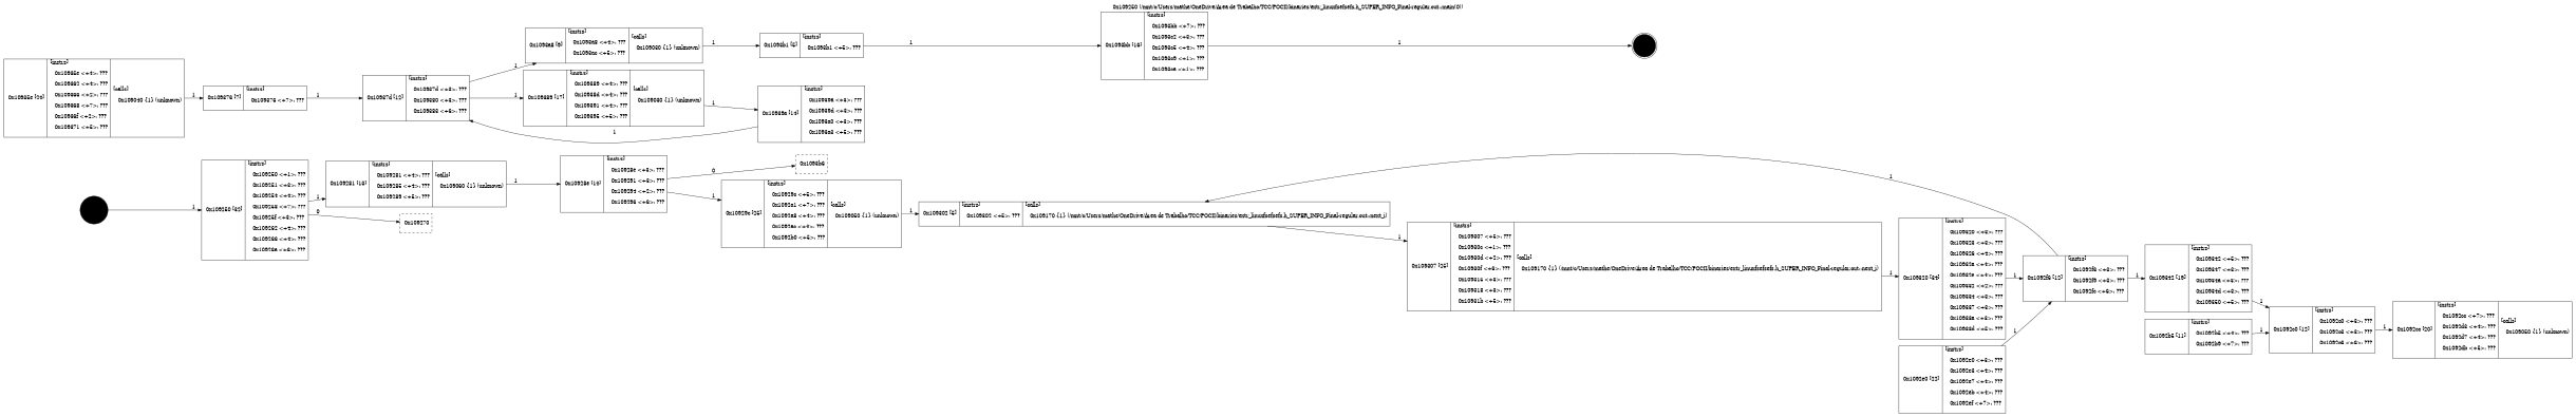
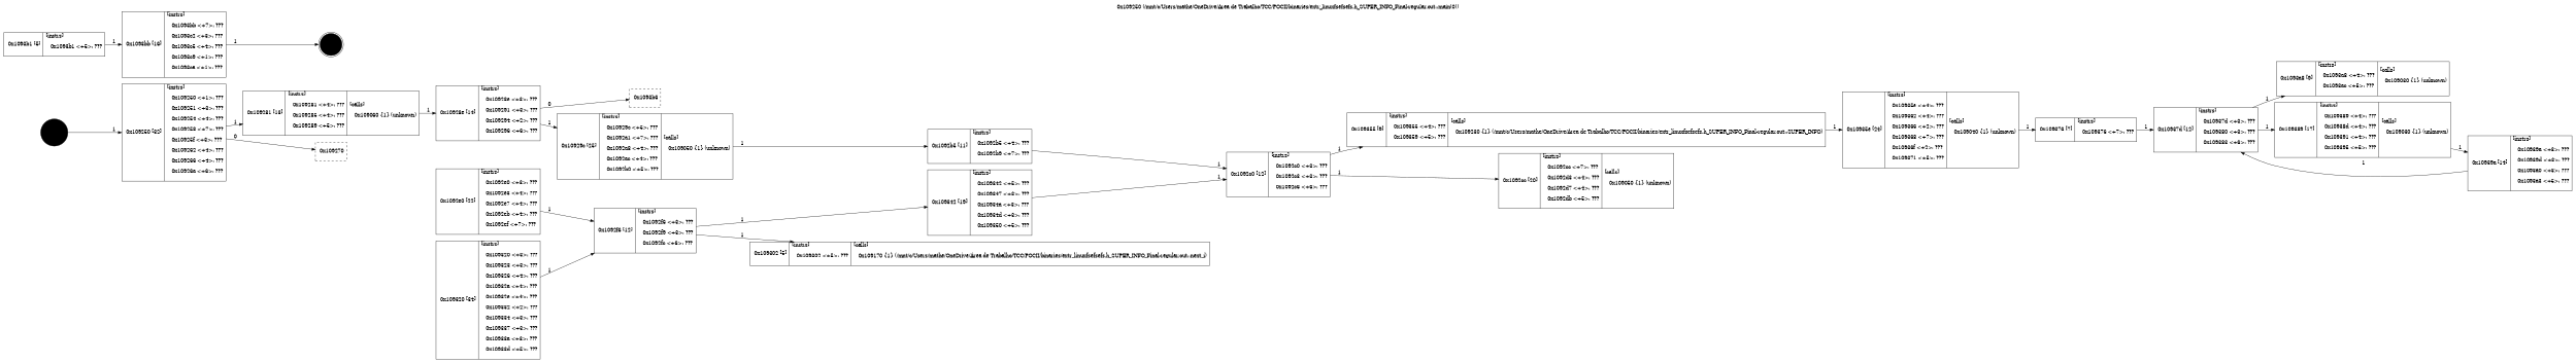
  digraph {
    label="0x109250 (/mnt/c/Users/mathe/OneDrive/Área de Trabalho/TCC/POCII/binaries/extr_linuxfsefsefs.h_SUPER_INFO_Final-regular.out::main(0))"
    labelloc=t
    rankdir=LR
    node [shape=record]
    Entry [fillcolor=black height=0.3 shape=circle style=filled width=0.3]
    n2 [label="{\n     0x109250 [32]\l\n     | [instrs]\l\n     &nbsp;&nbsp;0x109250 \<+1\>: ???\l\n     &nbsp;&nbsp;0x109251 \<+3\>: ???\l\n     &nbsp;&nbsp;0x109254 \<+4\>: ???\l\n     &nbsp;&nbsp;0x109258 \<+7\>: ???\l\n     &nbsp;&nbsp;0x10925f \<+3\>: ???\l\n     &nbsp;&nbsp;0x109262 \<+4\>: ???\l\n     &nbsp;&nbsp;0x109266 \<+4\>: ???\l\n     &nbsp;&nbsp;0x10926a \<+6\>: ???\l\n  }"]
    n3 [label="{\n     0x109281 [13]\l\n     | [instrs]\l\n     &nbsp;&nbsp;0x109281 \<+4\>: ???\l\n     &nbsp;&nbsp;0x109285 \<+4\>: ???\l\n     &nbsp;&nbsp;0x109289 \<+5\>: ???\l\n     | [calls]\l\n     &nbsp;&nbsp;0x109060 \{1\} (unknown)\l\n  }"]
    n4 [label="{\n     0x109270\l\n  }" style=dashed]
    n5 [label="{\n     0x10928e [14]\l\n     | [instrs]\l\n     &nbsp;&nbsp;0x10928e \<+3\>: ???\l\n     &nbsp;&nbsp;0x109291 \<+3\>: ???\l\n     &nbsp;&nbsp;0x109294 \<+2\>: ???\l\n     &nbsp;&nbsp;0x109296 \<+6\>: ???\l\n  }"]
    n6 [label="{\n     0x1093b6\l\n  }" style=dashed]
    n7 [label="{\n     0x10929c [25]\l\n     | [instrs]\l\n     &nbsp;&nbsp;0x10929c \<+5\>: ???\l\n     &nbsp;&nbsp;0x1092a1 \<+7\>: ???\l\n     &nbsp;&nbsp;0x1092a8 \<+4\>: ???\l\n     &nbsp;&nbsp;0x1092ac \<+4\>: ???\l\n     &nbsp;&nbsp;0x1092b0 \<+5\>: ???\l\n     | [calls]\l\n     &nbsp;&nbsp;0x109050 \{1\} (unknown)\l\n  }"]
    n8 [label="{\n     0x1092b5 [11]\l\n     | [instrs]\l\n     &nbsp;&nbsp;0x1092b5 \<+4\>: ???\l\n     &nbsp;&nbsp;0x1092b9 \<+7\>: ???\l\n  }"]
    n9 [label="{\n     0x1092c0 [12]\l\n     | [instrs]\l\n     &nbsp;&nbsp;0x1092c0 \<+3\>: ???\l\n     &nbsp;&nbsp;0x1092c3 \<+3\>: ???\l\n     &nbsp;&nbsp;0x1092c6 \<+6\>: ???\l\n  }"]
    Exit [fillcolor=black height=0.3 peripheries=2 shape=circle style=filled width=0.3]
+   n11 [label="{\n     0x109355 [9]\l\n     | [instrs]\l\n     &nbsp;&nbsp;0x109355 \<+4\>: ???\l\n     &nbsp;&nbsp;0x109359 \<+5\>: ???\l\n     | [calls]\l\n     &nbsp;&nbsp;0x109230 \{1\} (/mnt/c/Users/mathe/OneDrive/Área de Trabalho/TCC/POCII/binaries/extr_linuxfsefsefs.h_SUPER_INFO_Final-regular.out::SUPER_INFO)\l\n  }"]
    n12 [label="{\n     0x1092cc [20]\l\n     | [instrs]\l\n     &nbsp;&nbsp;0x1092cc \<+7\>: ???\l\n     &nbsp;&nbsp;0x1092d3 \<+4\>: ???\l\n     &nbsp;&nbsp;0x1092d7 \<+4\>: ???\l\n     &nbsp;&nbsp;0x1092db \<+5\>: ???\l\n     | [calls]\l\n     &nbsp;&nbsp;0x109050 \{1\} (unknown)\l\n  }"]
    n13 [label="{\n     0x10935e [24]\l\n     | [instrs]\l\n     &nbsp;&nbsp;0x10935e \<+4\>: ???\l\n     &nbsp;&nbsp;0x109362 \<+4\>: ???\l\n     &nbsp;&nbsp;0x109366 \<+2\>: ???\l\n     &nbsp;&nbsp;0x109368 \<+7\>: ???\l\n     &nbsp;&nbsp;0x10936f \<+2\>: ???\l\n     &nbsp;&nbsp;0x109371 \<+5\>: ???\l\n     | [calls]\l\n     &nbsp;&nbsp;0x109040 \{1\} (unknown)\l\n  }"]
    n14 [label="{\n     0x109376 [7]\l\n     | [instrs]\l\n     &nbsp;&nbsp;0x109376 \<+7\>: ???\l\n  }"]
    n15 [label="{\n     0x1092e0 [22]\l\n     | [instrs]\l\n     &nbsp;&nbsp;0x1092e0 \<+3\>: ???\l\n     &nbsp;&nbsp;0x1092e3 \<+4\>: ???\l\n     &nbsp;&nbsp;0x1092e7 \<+4\>: ???\l\n     &nbsp;&nbsp;0x1092eb \<+4\>: ???\l\n     &nbsp;&nbsp;0x1092ef \<+7\>: ???\l\n  }"]
    n16 [label="{\n     0x1092f6 [12]\l\n     | [instrs]\l\n     &nbsp;&nbsp;0x1092f6 \<+3\>: ???\l\n     &nbsp;&nbsp;0x1092f9 \<+3\>: ???\l\n     &nbsp;&nbsp;0x1092fc \<+6\>: ???\l\n  }"]
    n17 [label="{\n     0x109342 [19]\l\n     | [instrs]\l\n     &nbsp;&nbsp;0x109342 \<+5\>: ???\l\n     &nbsp;&nbsp;0x109347 \<+3\>: ???\l\n     &nbsp;&nbsp;0x10934a \<+3\>: ???\l\n     &nbsp;&nbsp;0x10934d \<+3\>: ???\l\n     &nbsp;&nbsp;0x109350 \<+5\>: ???\l\n  }"]
    n18 [label="{\n     0x109302 [5]\l\n     | [instrs]\l\n     &nbsp;&nbsp;0x109302 \<+5\>: ???\l\n     | [calls]\l\n     &nbsp;&nbsp;0x109170 \{1\} (/mnt/c/Users/mathe/OneDrive/Área de Trabalho/TCC/POCII/binaries/extr_linuxfsefsefs.h_SUPER_INFO_Final-regular.out::next_i)\l\n  }"]
-   n19 [label="{\n     0x109307 [25]\l\n     | [instrs]\l\n     &nbsp;&nbsp;0x109307 \<+5\>: ???\l\n     &nbsp;&nbsp;0x10930c \<+1\>: ???\l\n     &nbsp;&nbsp;0x10930d \<+2\>: ???\l\n     &nbsp;&nbsp;0x10930f \<+6\>: ???\l\n     &nbsp;&nbsp;0x109315 \<+3\>: ???\l\n     &nbsp;&nbsp;0x109318 \<+3\>: ???\l\n     &nbsp;&nbsp;0x10931b \<+5\>: ???\l\n     | [calls]\l\n     &nbsp;&nbsp;0x109170 \{1\} (/mnt/c/Users/mathe/OneDrive/Área de Trabalho/TCC/POCII/binaries/extr_linuxfsefsefs.h_SUPER_INFO_Final-regular.out::next_i)\l\n  }"]
    n20 [label="{\n     0x109320 [34]\l\n     | [instrs]\l\n     &nbsp;&nbsp;0x109320 \<+3\>: ???\l\n     &nbsp;&nbsp;0x109323 \<+3\>: ???\l\n     &nbsp;&nbsp;0x109326 \<+4\>: ???\l\n     &nbsp;&nbsp;0x10932a \<+4\>: ???\l\n     &nbsp;&nbsp;0x10932e \<+4\>: ???\l\n     &nbsp;&nbsp;0x109332 \<+2\>: ???\l\n     &nbsp;&nbsp;0x109334 \<+3\>: ???\l\n     &nbsp;&nbsp;0x109337 \<+3\>: ???\l\n     &nbsp;&nbsp;0x10933a \<+3\>: ???\l\n     &nbsp;&nbsp;0x10933d \<+5\>: ???\l\n  }"]
    n21 [label="{\n     0x1093bb [16]\l\n     | [instrs]\l\n     &nbsp;&nbsp;0x1093bb \<+7\>: ???\l\n     &nbsp;&nbsp;0x1093c2 \<+3\>: ???\l\n     &nbsp;&nbsp;0x1093c5 \<+4\>: ???\l\n     &nbsp;&nbsp;0x1093c9 \<+1\>: ???\l\n     &nbsp;&nbsp;0x1093ca \<+1\>: ???\l\n  }"]
    n22 [label="{\n     0x10937d [12]\l\n     | [instrs]\l\n     &nbsp;&nbsp;0x10937d \<+3\>: ???\l\n     &nbsp;&nbsp;0x109380 \<+3\>: ???\l\n     &nbsp;&nbsp;0x109383 \<+6\>: ???\l\n  }"]
    n23 [label="{\n     0x1093a8 [9]\l\n     | [instrs]\l\n     &nbsp;&nbsp;0x1093a8 \<+4\>: ???\l\n     &nbsp;&nbsp;0x1093ac \<+5\>: ???\l\n     | [calls]\l\n     &nbsp;&nbsp;0x109030 \{1\} (unknown)\l\n  }"]
    n24 [label="{\n     0x109389 [17]\l\n     | [instrs]\l\n     &nbsp;&nbsp;0x109389 \<+4\>: ???\l\n     &nbsp;&nbsp;0x10938d \<+4\>: ???\l\n     &nbsp;&nbsp;0x109391 \<+4\>: ???\l\n     &nbsp;&nbsp;0x109395 \<+5\>: ???\l\n     | [calls]\l\n     &nbsp;&nbsp;0x109030 \{1\} (unknown)\l\n  }"]
    n25 [label="{\n     0x1093b1 [5]\l\n     | [instrs]\l\n     &nbsp;&nbsp;0x1093b1 \<+5\>: ???\l\n  }"]
    n26 [label="{\n     0x10939a [14]\l\n     | [instrs]\l\n     &nbsp;&nbsp;0x10939a \<+3\>: ???\l\n     &nbsp;&nbsp;0x10939d \<+3\>: ???\l\n     &nbsp;&nbsp;0x1093a0 \<+3\>: ???\l\n     &nbsp;&nbsp;0x1093a3 \<+5\>: ???\l\n  }"]
    Entry -> n2 [label=" 1"]
    n2 -> n3 [label=" 1"]
    n2 -> n4 [label=" 0"]
    n3 -> n5 [label=" 1"]
    n5 -> n6 [label=" 0"]
    n5 -> n7 [label=" 1"]
-   n7 -> n18 [label=" 1"]
+   n7 -> n8 [label=" 1"]
    n8 -> n9 [label=" 1"]
+   n9 -> n11 [label=" 1"]
    n9 -> n12 [label=" 1"]
+   n11 -> n13 [label=" 1"]
    n13 -> n14 [label=" 1"]
    n14 -> n22 [label=" 1"]
    n15 -> n16 [label=" 1"]
    n16 -> n17 [label=" 1"]
    n16 -> n18 [label=" 1"]
    n17 -> n9 [label=" 1"]
-   n18 -> n19 [label=" 1"]
-   n19 -> n20 [label=" 1"]
    n20 -> n16 [label=" 1"]
    n21 -> Exit [label=" 1"]
    n22 -> n23 [label=" 1"]
    n22 -> n24 [label=" 1"]
-   n23 -> n25 [label=" 1"]
    n24 -> n26 [label=" 1"]
    n25 -> n21 [label=" 1"]
    n26 -> n22 [label=" 1"]
  }
